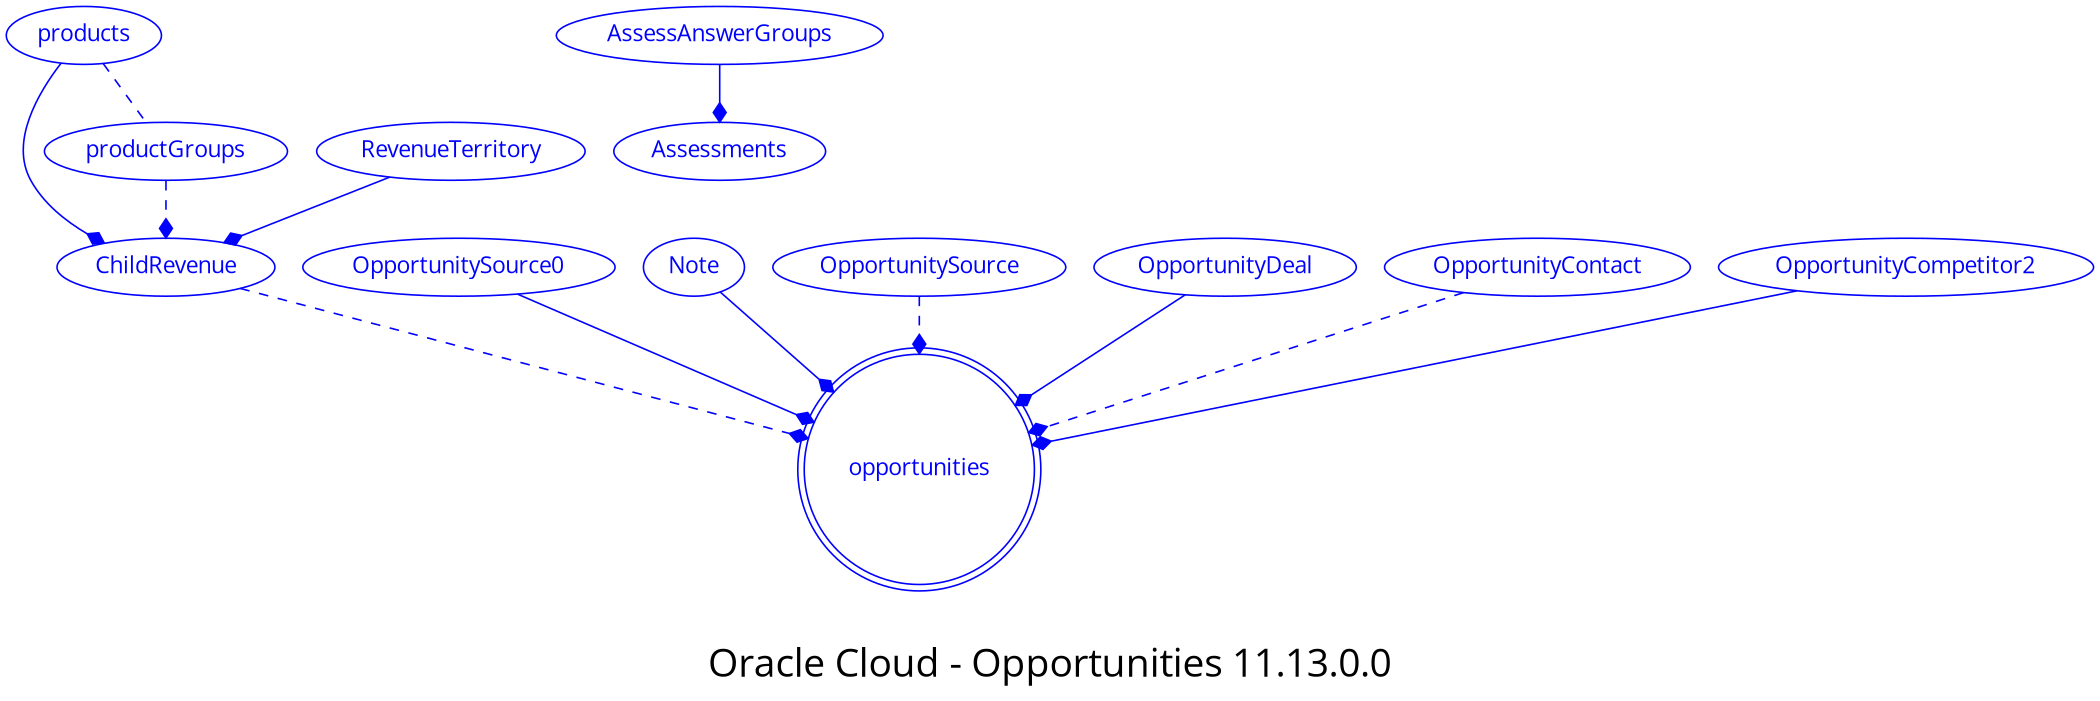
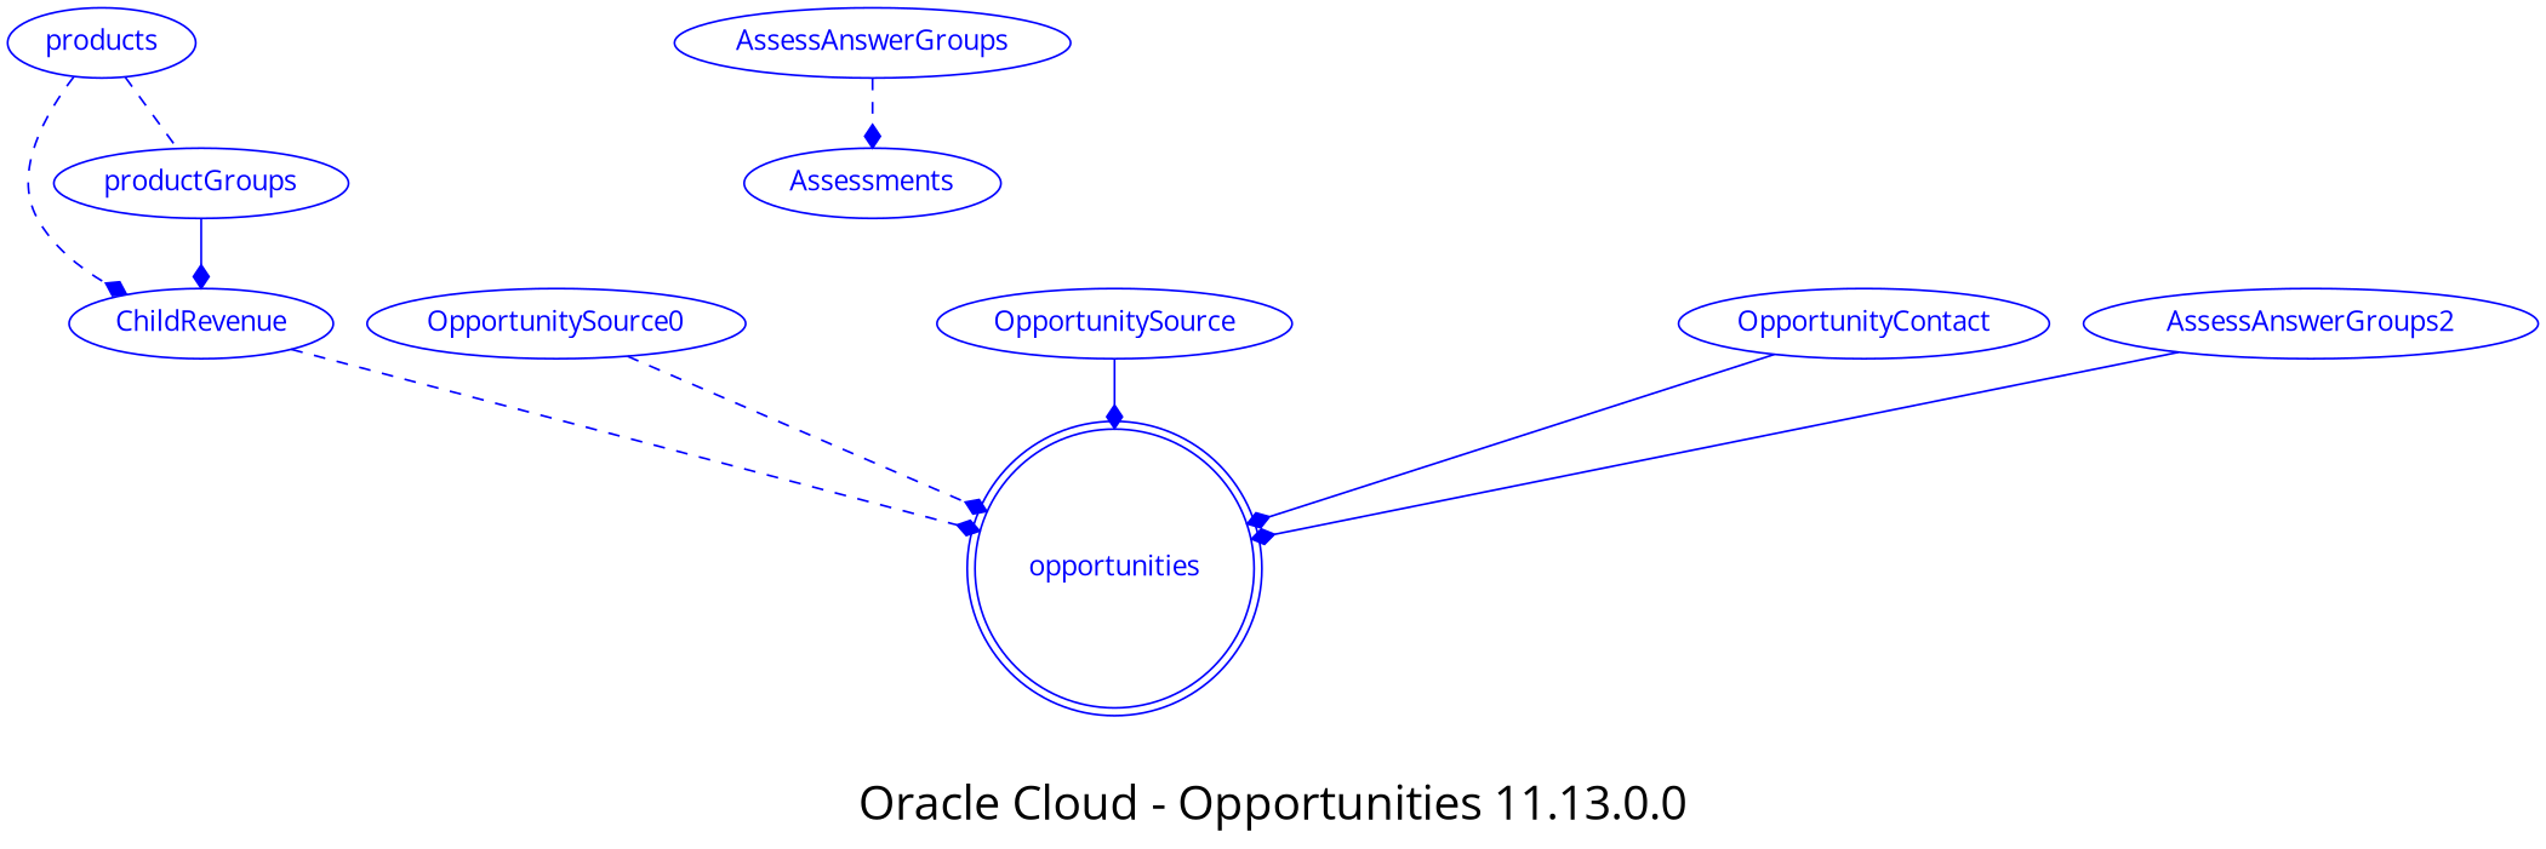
  digraph {
    fontname="Open Sans"
    fontsize=24
    label="Oracle Cloud - Opportunities 11.13.0.0"
    splines=true
    node [color=blue fontcolor=blue fontname="Open Sans" shape=ellipse]
    edge [arrowhead=diamond arrowtail=none color=blue fontcolor=blue fontname="Open Sans"]
    opportunities [shape=doublecircle]
    ChildRevenue
    productGroups
    products
-   RevenueTerritory
    AssessAnswerGroups
    Assessments
    n8 [label=OpportunitySource0]
-   Note
    n10 [label=OpportunitySource]
-   OpportunityDeal
    OpportunityContact
-   OpportunityCompetitor2
+   OpportunityCompetitor2 [label=AssessAnswerGroups2]
    ChildRevenue -> opportunities [style=dashed]
-   productGroups -> ChildRevenue [style=dashed]
-   products -> ChildRevenue
+   productGroups -> ChildRevenue
+   products -> ChildRevenue [style=dashed]
    products -> productGroups [arrowhead=none fontcolor=grey style=dashed]
-   RevenueTerritory -> ChildRevenue
-   AssessAnswerGroups -> Assessments
-   n8 -> opportunities
-   Note -> opportunities
-   n10 -> opportunities [style=dashed]
-   OpportunityDeal -> opportunities
-   OpportunityContact -> opportunities [style=dashed]
+   AssessAnswerGroups -> Assessments [style=dashed]
+   n8 -> opportunities [style=dashed]
+   n10 -> opportunities
+   OpportunityContact -> opportunities
    OpportunityCompetitor2 -> opportunities
  }
